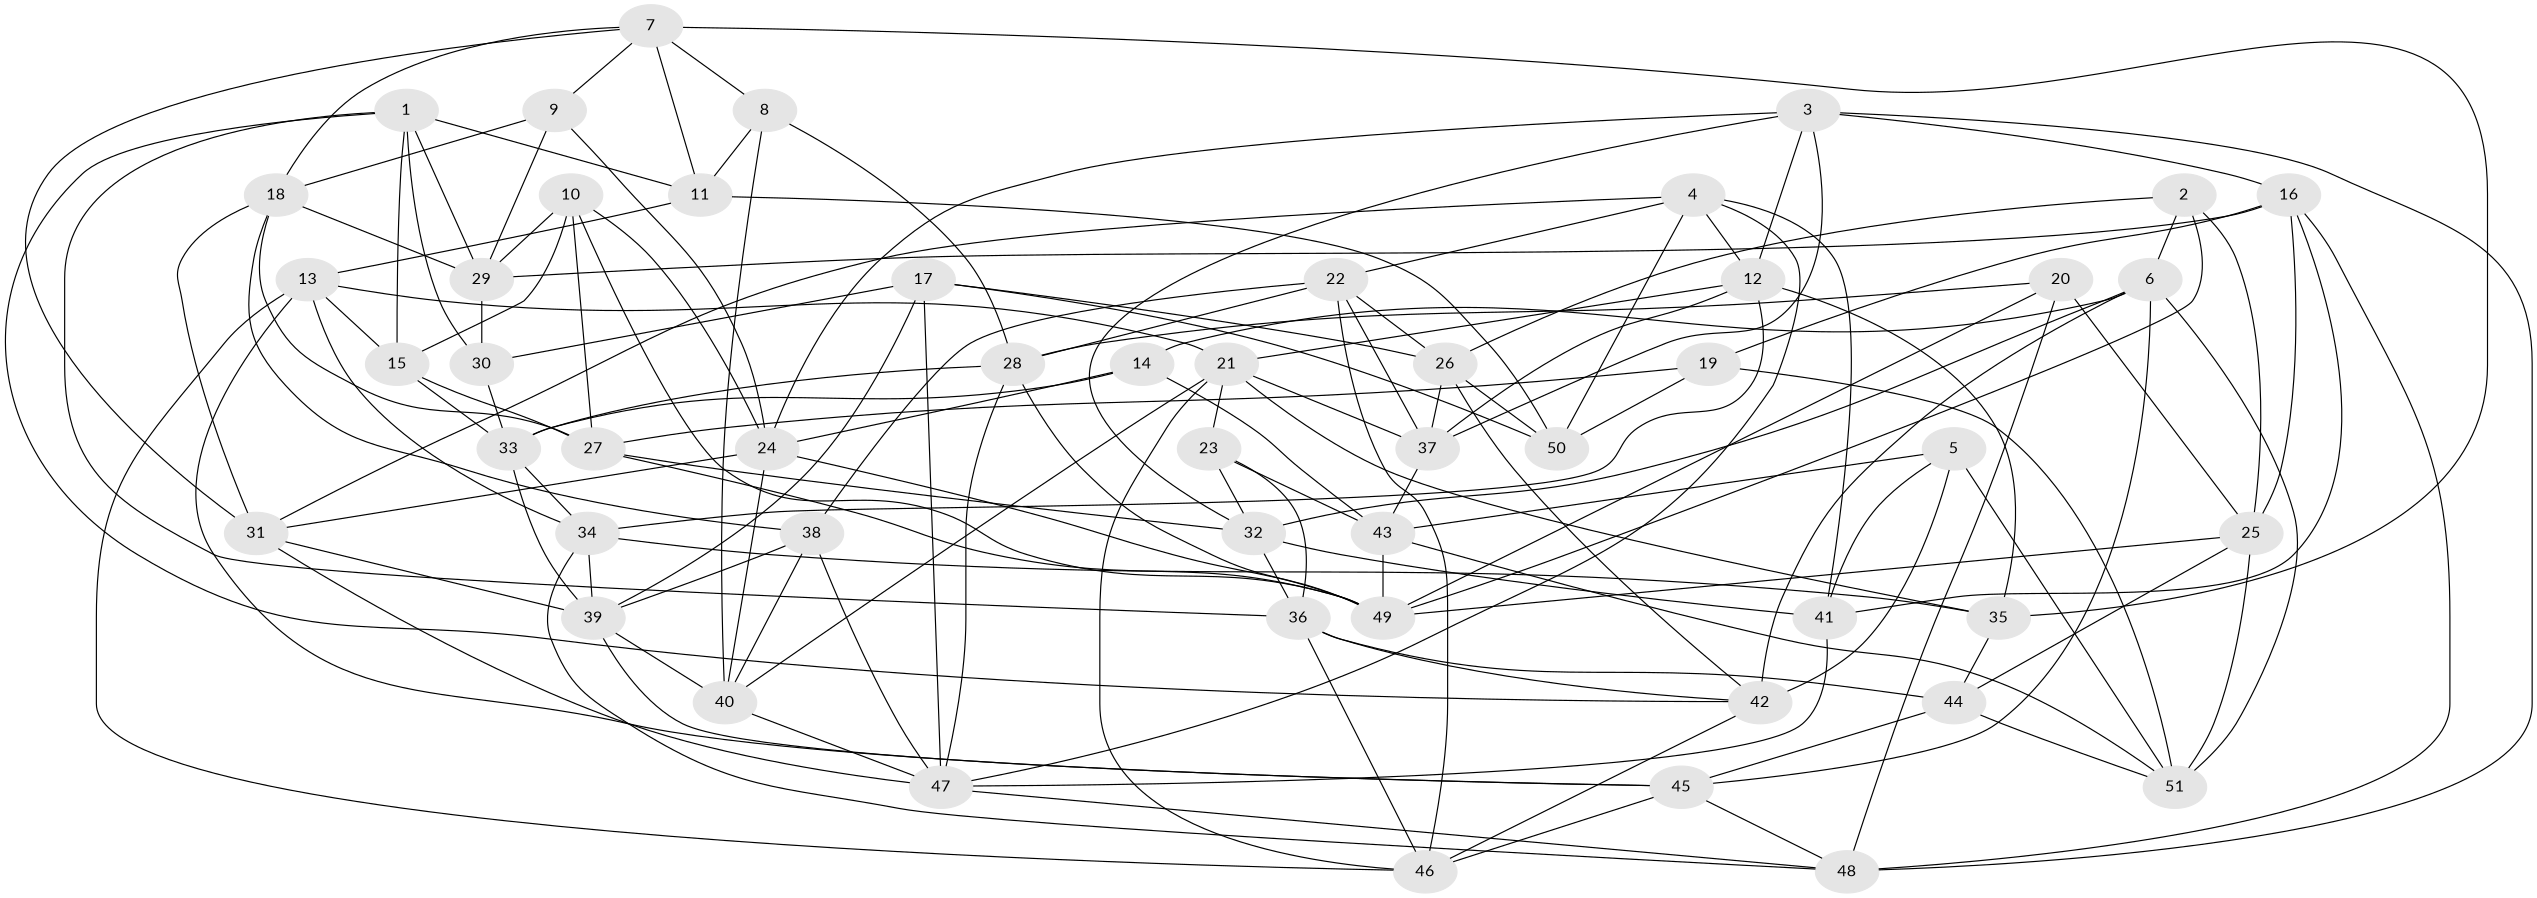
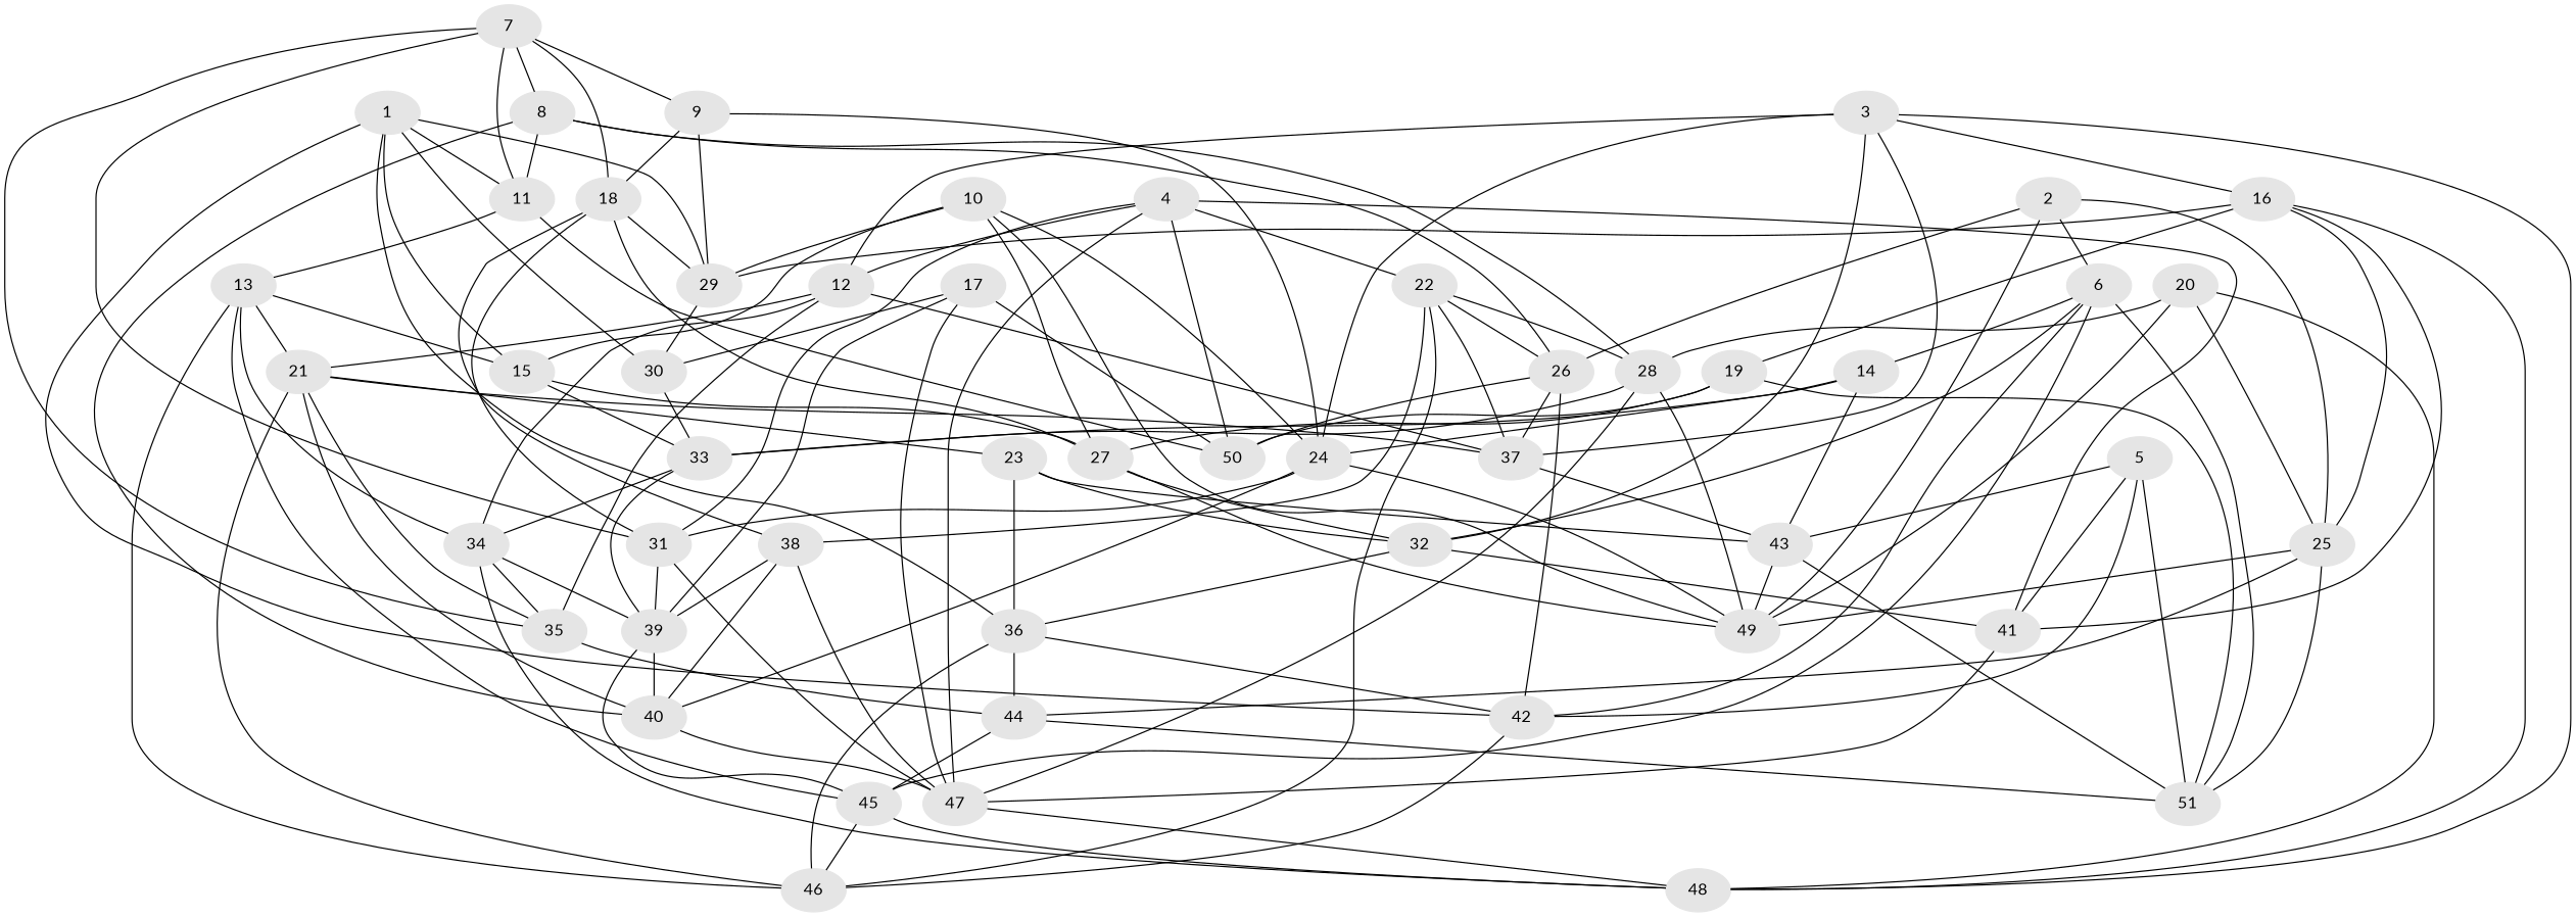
  graph {
    fontname=Lato
    node [color=gray90 fontname=Lato style=filled]
    edge [fontname=Lato weight=1.0]
    1
    11
    15
    29
    30
    36
    42
    50
    13
    27
    33
    46
    44
    2
    6
    25
    26
    49
    32
    51
    14
    45
    37
    3
    12
    16
    24
    48
    35
    21
    34
    41
    19
    31
    40
    43
    4
    22
    47
    28
    38
    39
    5
    7
    8
    9
    18
    10
    23
    17
    20
    1 -- 11
    1 -- 15
    1 -- 29
    1 -- 30
    1 -- 36
    1 -- 42
    11 -- 50
    11 -- 13
    15 -- 27
    15 -- 33
    29 -- 30
    30 -- 33
    36 -- 42
    36 -- 46
    36 -- 44
    42 -- 46
    13 -- 15
    13 -- 46
    13 -- 45
    13 -- 21
    13 -- 34
    27 -- 49
    27 -- 32
    33 -- 34
    33 -- 39
    44 -- 51
    44 -- 45
    2 -- 6
    2 -- 25
    2 -- 26
    2 -- 49
    6 -- 42
    6 -- 32
    6 -- 51
    6 -- 14
    6 -- 45
    25 -- 44
    25 -- 49
    25 -- 51
    26 -- 42
    26 -- 50
    26 -- 37
    32 -- 36
    32 -- 41
    14 -- 33
    14 -- 24
    14 -- 43
    45 -- 46
    45 -- 48
    37 -- 43
    3 -- 32
    3 -- 37
    3 -- 12
    3 -- 16
    3 -- 24
    3 -- 48
    12 -- 37
    12 -- 35
    12 -- 21
    12 -- 34
    16 -- 29
    16 -- 25
    16 -- 48
    16 -- 41
    16 -- 19
    24 -- 49
    24 -- 31
    24 -- 40
    35 -- 44 [weight=2.0]
    21 -- 46
    21 -- 37
    21 -- 35
    21 -- 40
    21 -- 23
    34 -- 48
    34 -- 35
    34 -- 39
    41 -- 47
    19 -- 50
    19 -- 27
    19 -- 51
    31 -- 47
    31 -- 39
    40 -- 47
    43 -- 49
    43 -- 51
    4 -- 50
    4 -- 12
    4 -- 41
    4 -- 31
    4 -- 22
    4 -- 47
    22 -- 46
    22 -- 26
    22 -- 37
    22 -- 28
    22 -- 38
    47 -- 48
    28 -- 33
    28 -- 49
    28 -- 47
    38 -- 40
    38 -- 47
    38 -- 39 [weight=2.0]
    39 -- 45
    39 -- 40
    5 -- 42
    5 -- 51
    5 -- 41
    5 -- 43
    7 -- 11
    7 -- 35
    7 -- 31
    7 -- 8
    7 -- 9
    7 -- 18
    8 -- 11
    8 -- 40
    8 -- 28
    9 -- 29
    9 -- 24
    9 -- 18
    18 -- 29
    18 -- 27
    18 -- 31
    18 -- 38
    10 -- 15 [weight=2.0]
    10 -- 29
    10 -- 27
    10 -- 49
    10 -- 24
    23 -- 36
    23 -- 32
    23 -- 43
    17 -- 30
    17 -- 50 [weight=2.0]
-   17 -- 26
+   8 -- 26
    17 -- 47
    17 -- 39
    20 -- 25
    20 -- 49
    20 -- 48
    20 -- 28
  }
